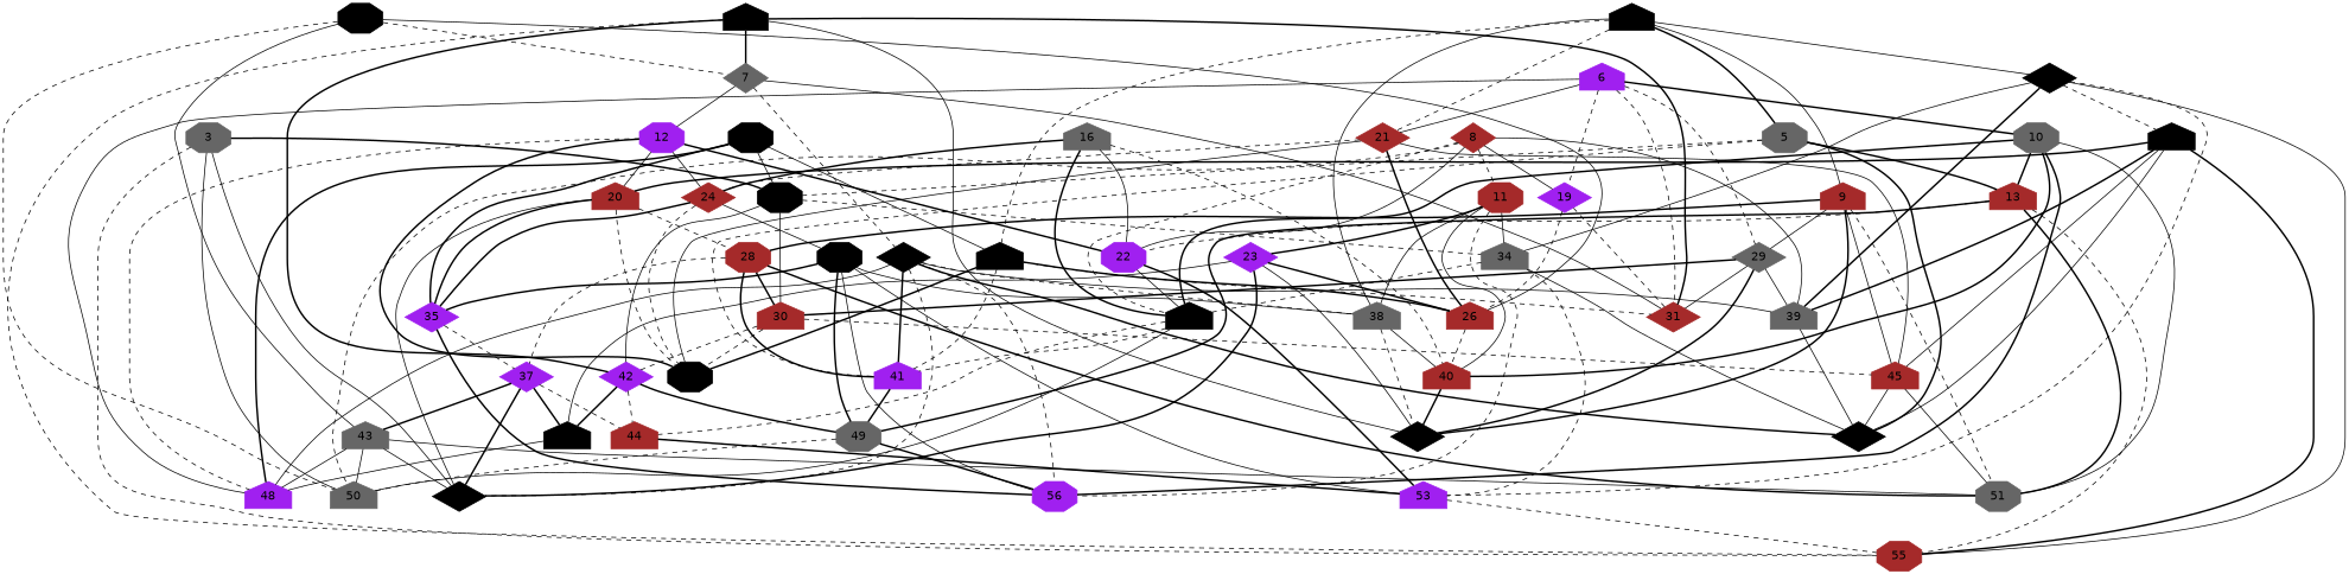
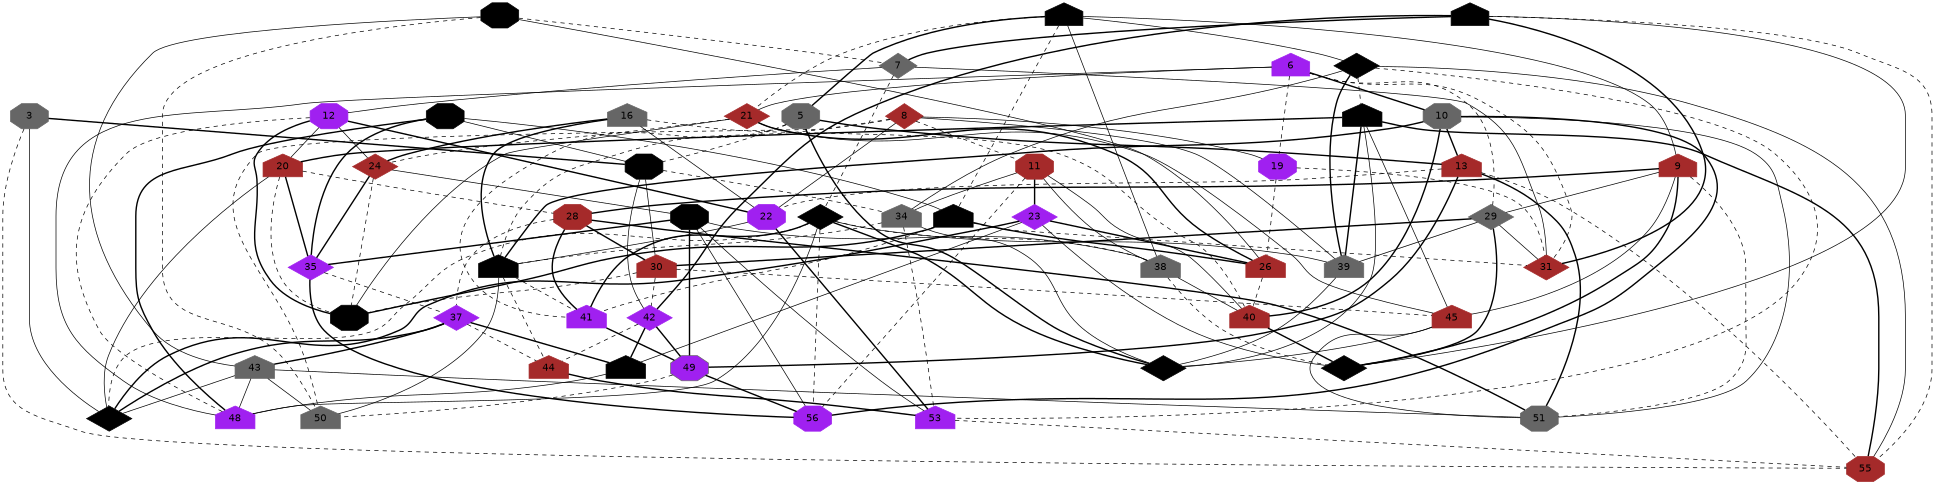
  graph {
    fontname="DejaVu Sans"
    node [color=black fontname="DejaVu Sans" shape=house style=filled]
    edge [fontname="DejaVu Sans" style=solid weight=1.0]
    7 [color=gray40 shape=diamond]
    1
    31 [color=brown shape=diamond]
    42 [color=purple shape=diamond]
    54 [shape=diamond]
    55 [color=brown shape=octagon]
    12 [color=purple shape=octagon]
    25 [shape=diamond]
-   49 [color=gray40 shape=octagon]
+   49 [color=gray40 shape=octagon fillcolor=purple]
    47
    44 [color=brown]
    2 [shape=octagon]
    26 [color=brown]
    43 [color=gray40]
    50 [color=gray40]
    40 [color=brown]
    52 [shape=diamond]
    48 [color=purple]
    51 [color=gray40 shape=octagon]
    3 [color=gray40 shape=octagon]
    27 [shape=octagon]
    34 [color=gray40]
    30 [color=brown]
    5 [color=gray40 shape=octagon]
    4
    9 [color=brown]
    14 [shape=diamond]
    18
    21 [color=brown shape=diamond]
    38 [color=gray40]
    13 [color=brown]
    41 [color=purple]
    46 [shape=diamond]
    29 [color=gray40 shape=diamond]
    28 [color=brown shape=octagon]
    45 [color=brown]
    39 [color=gray40]
    15
    53 [color=purple]
    33 [shape=octagon]
    24 [color=brown shape=diamond]
    22 [color=purple shape=octagon]
    23 [color=purple shape=diamond]
    6 [color=purple]
    10 [color=gray40 shape=octagon]
-   19 [color=purple shape=diamond]
+   19 [color=purple shape=octagon]
    36
    56 [color=purple shape=octagon]
    20 [color=brown]
    8 [color=brown shape=diamond]
    11 [color=brown shape=octagon]
    37 [color=purple shape=diamond]
    35 [color=purple shape=diamond]
    32 [shape=octagon]
    16 [color=gray40]
    17 [shape=octagon]
    7 -- 31
    7 -- 12
    7 -- 25 [style=dashed]
    1 -- 7 [style=bold weight=2.0]
    1 -- 31 [style=bold]
    1 -- 42 [style=bold]
    1 -- 54
    1 -- 55 [style=dashed]
    42 -- 49 [style=bold]
    42 -- 47 [style=bold]
    42 -- 44 [style=dashed]
    12 -- 48 [style=dashed]
    12 -- 33 [style=bold]
    12 -- 24
    12 -- 22 [style=bold]
    12 -- 20
    25 -- 52 [style=dashed]
    25 -- 48
    25 -- 38 [style=dashed]
    25 -- 41 [style=bold]
    25 -- 46 [style=bold]
    25 -- 39
    25 -- 56 [style=dashed]
    49 -- 50 [style=dashed]
    49 -- 56 [style=bold]
    47 -- 48
    44 -- 53 [style=bold]
    2 -- 7 [style=dashed]
    2 -- 26
    2 -- 43
    2 -- 50 [style=dashed]
    26 -- 40 [style=dashed]
    43 -- 50
    43 -- 52
    43 -- 48
    43 -- 51
    40 -- 54 [style=bold]
    3 -- 55 [style=dashed]
-   3 -- 50
    3 -- 52
    3 -- 27 [style=bold]
    27 -- 42
    27 -- 34 [style=dashed]
    27 -- 30
    34 -- 46
    34 -- 53 [style=dashed]
    34 -- 36 [style=dashed]
    30 -- 42 [style=dashed]
    30 -- 45 [style=dashed]
    30 -- 33 [style=dashed]
    5 -- 27 [style=dashed]
    5 -- 13 [style=bold]
    5 -- 41 [style=dashed]
    5 -- 46 [style=bold]
    4 -- 5 [style=bold]
    4 -- 9
    4 -- 14
    4 -- 18 [style=dashed]
    4 -- 21 [style=dashed]
    4 -- 38
    9 -- 54 [style=bold]
    9 -- 51 [style=dashed]
    9 -- 29
    9 -- 28 [style=bold]
    9 -- 45
    14 -- 55
    14 -- 34
    14 -- 39 [style=bold]
    14 -- 15 [style=dashed]
    14 -- 53 [style=dashed]
    18 -- 31 [style=dashed]
    18 -- 26 [style=bold]
    18 -- 41 [style=dashed]
    18 -- 33 [style=bold]
    21 -- 26 [style=bold]
    21 -- 45
    21 -- 33
    21 -- 24 [style=dashed]
    38 -- 54 [style=dashed]
    38 -- 40
    13 -- 55 [style=dashed]
    13 -- 49 [style=bold]
    13 -- 51 [style=bold]
    13 -- 22 [style=dashed]
    41 -- 49 [style=bold]
    29 -- 31
    29 -- 54 [style=bold]
    29 -- 30 [style=bold]
    29 -- 39
    28 -- 51 [style=bold]
    28 -- 30 [style=bold]
    28 -- 41 [style=bold]
    28 -- 37 [style=dashed]
    45 -- 51
    45 -- 46
    39 -- 46
    15 -- 55 [style=bold]
    15 -- 46
    15 -- 45
    15 -- 39 [style=bold]
    15 -- 20 [style=bold]
    53 -- 55 [style=dashed]
    24 -- 33 [style=dashed]
    24 -- 35 [style=bold]
    24 -- 32
    22 -- 53 [style=bold]
    22 -- 36
    23 -- 54
    23 -- 47
    23 -- 26 [style=bold]
    23 -- 52 [style=bold]
    6 -- 31 [style=dashed]
    6 -- 48
    6 -- 21
    6 -- 29 [style=dashed]
    6 -- 10 [style=bold]
    6 -- 19 [style=dashed]
    10 -- 40 [style=bold]
    10 -- 51
    10 -- 13 [style=bold]
    10 -- 36 [style=bold]
    10 -- 56 [style=bold]
    19 -- 31 [style=dashed]
    19 -- 26 [style=dashed]
    36 -- 44 [style=dashed]
    36 -- 50
    36 -- 41 [style=dashed]
    20 -- 52
    20 -- 28 [style=dashed]
    20 -- 33 [style=dashed]
    20 -- 35 [style=bold]
    8 -- 50 [style=dashed]
    8 -- 39
    8 -- 22
    8 -- 19
    8 -- 36 [style=dashed]
    8 -- 11 [style=dashed]
    11 -- 40
    11 -- 34
    11 -- 38
    11 -- 23 [style=bold]
    11 -- 56 [style=dashed]
    37 -- 47 [style=bold]
    37 -- 44 [style=dashed]
    37 -- 43 [style=bold]
    37 -- 52 [style=bold]
    35 -- 56 [style=bold]
    35 -- 37 [style=dashed]
    32 -- 49 [style=bold]
    32 -- 38
    32 -- 53
    32 -- 56
    32 -- 35 [style=bold]
    16 -- 40 [style=dashed]
    16 -- 24 [style=bold]
    16 -- 22
    16 -- 36 [style=bold]
    17 -- 48 [style=bold]
    17 -- 27
    17 -- 18
    17 -- 35 [style=bold]
  }
